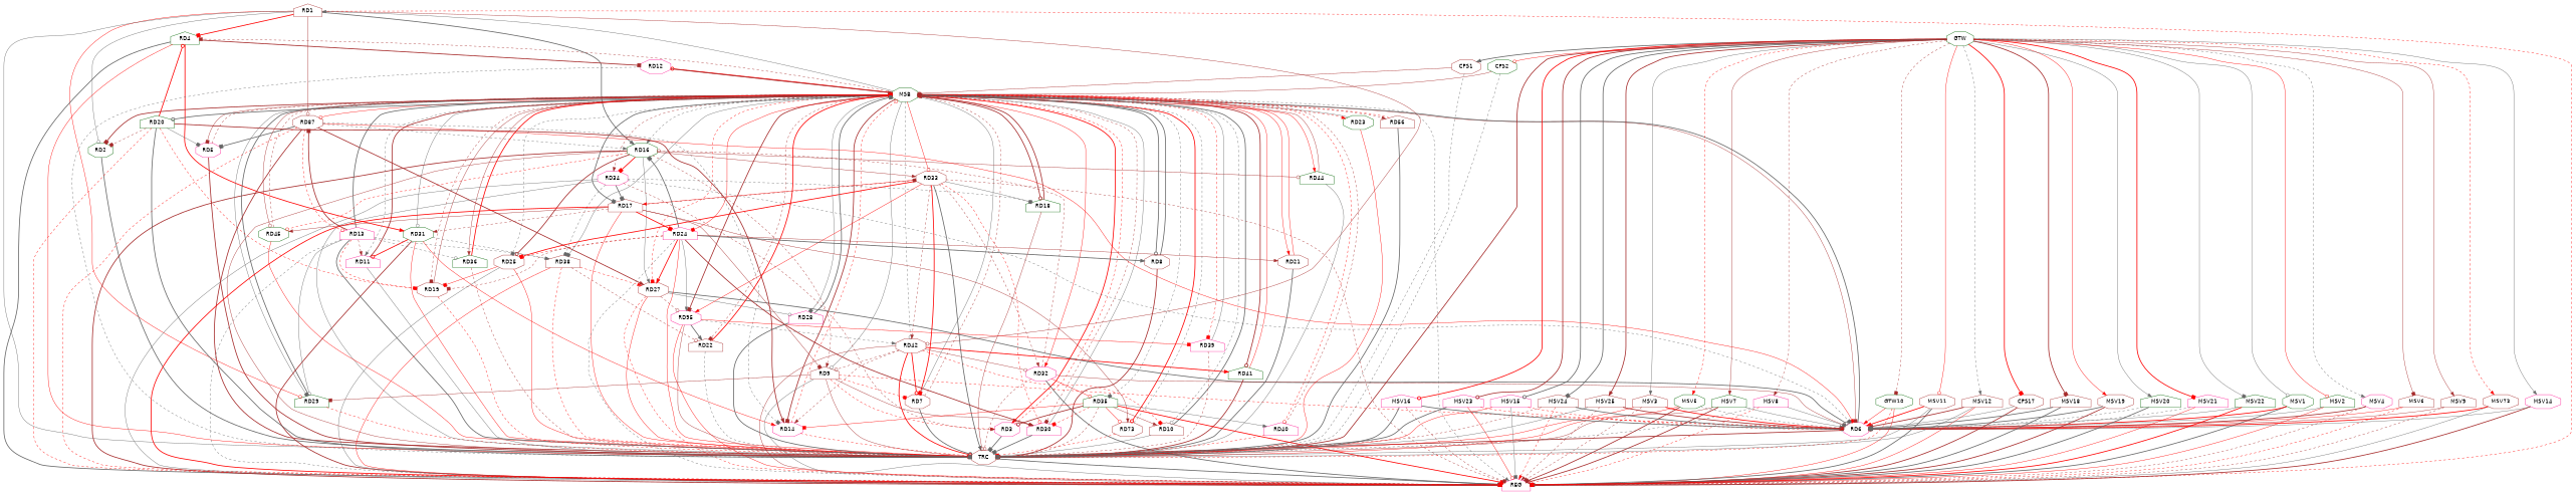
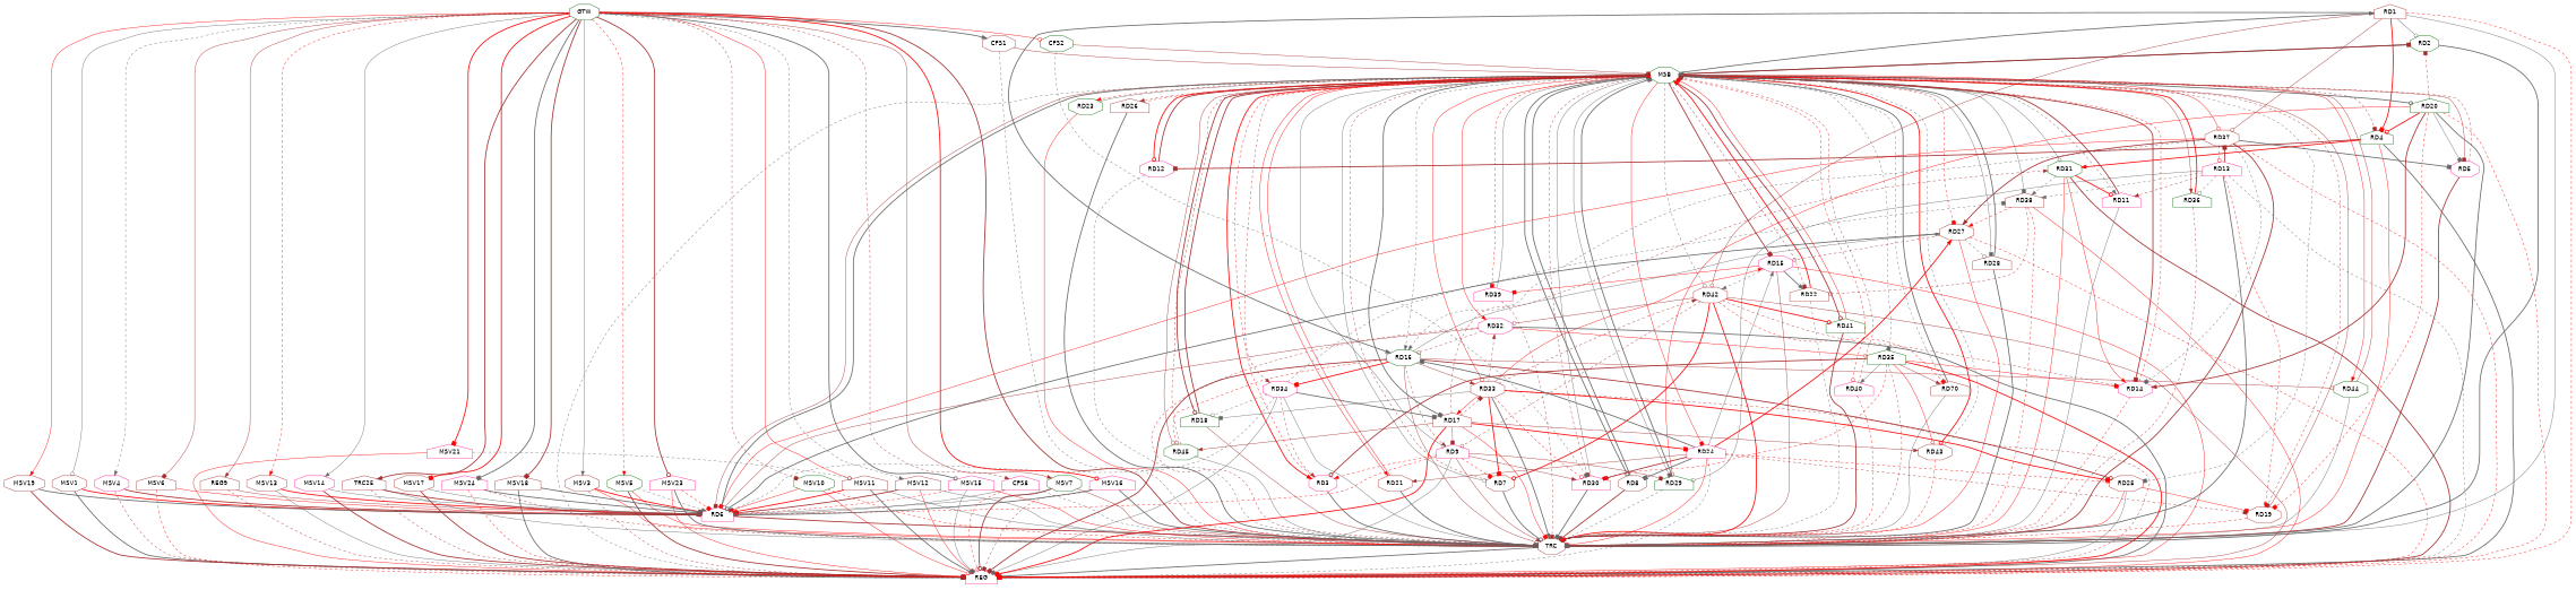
  strict digraph {
    fontname="DejaVu Sans"
    node [color=brown fontname="DejaVu Sans" shape=house]
    edge [arrowhead=box color=gray40 fontname="DejaVu Sans" style=solid]
    n1 [label=RD1]
    n2 [color=darkgreen label=RD2 shape=octagon]
    n3 [color=darkgreen label=RD4]
    n4 [color=darkgreen label=RD16 shape=octagon]
    n5 [color=darkgreen label=RD29]
-   n6 [label=RD87 shape=octagon]
+   n6 [label=RD37 shape=octagon]
    n7 [label=RD42 shape=octagon]
    n8 [color=deeppink label=REG]
    n9 [label=TRC shape=octagon]
    n10 [color=darkgreen label=MSB shape=octagon]
    n11 [color=deeppink label=RD12 shape=octagon]
    n12 [color=darkgreen label=RD31 shape=octagon]
-   n13 [label=RD9]
+   n13 [color=deeppink label=RD9]
    n14 [label=RD25 shape=octagon]
    n15 [label=RD27 shape=octagon]
    n16 [label=RD33 shape=octagon]
    n17 [color=deeppink label=RD34 shape=octagon]
-   n18 [color=darkgreen label=RD44]
+   n18 [color=darkgreen label=RD44 shape=octagon]
    n19 [color=darkgreen label=RD45 shape=octagon]
    n20 [color=deeppink label=RD5 shape=octagon]
-   n21 [color=deeppink label=RD6 shape=octagon]
+   n21 [color=deeppink label=RD6]
    n22 [color=deeppink label=RD13]
    n23 [color=deeppink label=RD14 shape=octagon]
    n24 [label=RD7 shape=octagon]
-   n25 [label=RD10]
+   n25 [label=RD70]
    n26 [color=deeppink label=RD32 shape=octagon]
    n27 [color=darkgreen label=RD41]
    n28 [color=deeppink label=RD3 shape=octagon]
    n29 [label=RD8 shape=octagon]
    n30 [color=deeppink label=RD30]
    n31 [color=deeppink label=RD11]
    n32 [label=RD19 shape=octagon]
    n33 [color=darkgreen label=RD36]
    n34 [label=RD38]
-   n35 [color=deeppink label=RD95 shape=octagon]
+   n35 [color=deeppink label=RD15 shape=octagon]
    n36 [label=RD22]
    n37 [color=deeppink label=RD39]
    n38 [label=RD17]
    n39 [color=deeppink label=RD24]
-   n40 [label=RD73 shape=octagon]
+   n40 [label=RD43 shape=octagon]
    n41 [color=darkgreen label=RD18]
    n42 [color=darkgreen label=RD20]
    n43 [label=RD21 shape=octagon]
    n44 [color=darkgreen label=RD23 shape=octagon]
-   n45 [label=RD56]
-   n46 [color=deeppink label=RD28]
+   n45 [label=RD26]
+   n46 [label=RD28]
    n47 [color=darkgreen label=RD35]
    n48 [color=deeppink label=RD40]
    n49 [label=CPS1 shape=octagon]
    n50 [color=darkgreen label=CPS2 shape=octagon]
    n51 [color=darkgreen label=GTW shape=octagon]
-   n52 [color=darkgreen label=MSV1 shape=octagon]
-   n53 [color=darkgreen label=MSV2]
-   n54 [label=MSV3]
+   n52 [label=MSV1 shape=octagon]
+   n54 [label=MSV3 shape=octagon]
    n55 [color=deeppink label=MSV4 shape=octagon]
    n56 [color=darkgreen label=MSV5 shape=octagon]
    n57 [label=MSV6]
-   n58 [color=darkgreen label=MSV7]
-   n59 [color=deeppink label=MSV8]
-   n60 [label=MSV9]
-   n61 [color=darkgreen label=GTW10 shape=octagon]
-   n62 [label=MSV11 shape=octagon]
+   n58 [color=darkgreen label=MSV7 shape=octagon]
+   n59 [color=deeppink label=CPS8]
+   n60 [label=REG9]
+   n61 [color=darkgreen label=MSV10 shape=octagon]
+   n62 [label=MSV11]
    n63 [label=MSV12]
-   n64 [label=MSV73 shape=octagon]
+   n64 [label=MSV13 shape=octagon]
    n65 [color=deeppink label=MSV14 shape=octagon]
    n66 [color=deeppink label=MSV15]
    n67 [color=deeppink label=MSV16]
-   n68 [label=CPS17 shape=octagon]
+   n68 [label=MSV17 shape=octagon]
    n69 [label=MSV18]
    n70 [label=MSV19 shape=octagon]
-   n71 [color=darkgreen label=MSV20]
    n72 [color=deeppink label=MSV21]
-   n73 [color=darkgreen label=MSV22]
    n74 [color=deeppink label=MSV23]
-   n75 [label=MSV24]
-   n76 [label=MSV25]
+   n75 [color=deeppink label=MSV24]
+   n76 [label=TRC25]
    n1 -> n2 [arrowhead=odot]
    n1 -> n3 [color=red style=bold]
    n1 -> n4 [arrowhead=normal style=bold]
-   n1 -> n5 [arrowhead=odot color=red]
+   n42 -> n5 [arrowhead=odot color=red]
    n1 -> n6 [arrowhead=odot color=brown]
    n1 -> n7 [arrowhead=odot color=brown]
    n1 -> n8 [color=red style=dashed]
    n1 -> n9 [arrowhead=odot]
    n2 -> n9 [style=bold]
-   n22 -> n10 [arrowhead=normal style=bold]
+   n2 -> n10 [arrowhead=normal style=bold]
    n3 -> n8 [arrowhead=odot style=bold]
    n3 -> n9 [color=red]
    n3 -> n11 [color=brown style=bold]
    n3 -> n12 [arrowhead=normal color=red style=bold]
    n4 -> n8 [color=brown style=bold]
    n4 -> n9 [arrowhead=odot color=brown]
    n4 -> n13 [arrowhead=normal color=brown style=dashed]
    n4 -> n14 [arrowhead=odot color=brown style=bold]
    n4 -> n15 [arrowhead=normal]
    n4 -> n16 [arrowhead=normal color=brown]
    n4 -> n17 [color=red style=bold]
    n4 -> n18 [arrowhead=odot color=brown]
    n4 -> n19 [arrowhead=odot color=red style=dashed]
-   n5 -> n9 [arrowhead=normal color=red style=dashed]
+   n5 -> n9 [arrowhead=normal style=dashed]
    n5 -> n10 [style=bold]
    n6 -> n4 [arrowhead=normal style=dashed]
    n6 -> n8 [arrowhead=normal color=red style=dashed]
    n6 -> n9 [color=brown style=bold]
    n6 -> n15 [arrowhead=normal color=brown style=bold]
    n6 -> n20 [style=bold]
    n6 -> n21 [color=red]
    n6 -> n22 [arrowhead=odot color=red style=dashed]
    n6 -> n23 [style=dashed]
    n7 -> n8 [arrowhead=normal color=brown]
    n7 -> n9 [arrowhead=odot color=red style=bold]
    n7 -> n13 [arrowhead=odot color=brown style=dashed]
    n7 -> n23 [arrowhead=normal color=brown style=dashed]
    n7 -> n24 [arrowhead=odot color=red style=bold]
    n7 -> n25 [color=red style=dashed]
    n7 -> n26 [arrowhead=odot color=brown]
-   n7 -> n27 [arrowhead=normal color=red style=bold]
+   n7 -> n27 [arrowhead=odot color=red style=bold]
    n9 -> n8 [style=bold]
-   n10 -> n1 [arrowhead=normal]
+   n10 -> n1 [arrowhead=normal style=bold]
    n10 -> n2 [color=brown style=bold]
    n10 -> n3 [color=brown style=dashed]
    n10 -> n4 [arrowhead=normal style=dashed]
    n10 -> n5
    n10 -> n6 [arrowhead=odot color=red]
    n10 -> n7 [arrowhead=odot style=dashed]
    n10 -> n8 [arrowhead=normal style=dashed]
    n10 -> n11 [arrowhead=odot color=red style=bold]
    n10 -> n12 [arrowhead=odot]
    n10 -> n13 [arrowhead=odot]
    n10 -> n14 [style=dashed]
    n10 -> n15 [color=red style=dashed]
    n10 -> n16 [arrowhead=odot color=red]
    n10 -> n17 [arrowhead=normal color=brown style=dashed]
    n10 -> n18 [arrowhead=normal color=red]
    n10 -> n19 [arrowhead=odot color=brown]
    n10 -> n20 [color=brown]
    n10 -> n21 [color=brown]
    n10 -> n23 [color=brown style=bold]
    n10 -> n24 [arrowhead=odot]
    n10 -> n25 [arrowhead=odot style=dashed]
    n10 -> n26 [arrowhead=normal color=red]
    n10 -> n27 [arrowhead=odot color=brown style=bold]
    n10 -> n28 [arrowhead=normal color=red style=bold]
    n10 -> n29 [arrowhead=odot style=bold]
    n10 -> n30 [color=brown style=dashed]
    n10 -> n31 [arrowhead=normal style=dashed]
    n10 -> n32 [color=brown style=dashed]
    n10 -> n33 [arrowhead=normal color=brown]
    n10 -> n34
    n10 -> n35 [color=brown style=bold]
    n10 -> n36 [color=brown style=dashed]
    n10 -> n37 [color=red style=dashed]
    n10 -> n38 [style=bold]
    n10 -> n39 [color=red]
    n10 -> n40 [arrowhead=odot color=red style=bold]
    n10 -> n41 [arrowhead=odot color=brown style=bold]
    n10 -> n42 [arrowhead=odot style=bold]
    n10 -> n43 [arrowhead=normal color=red]
    n10 -> n44 [arrowhead=normal color=red style=dashed]
    n10 -> n45 [arrowhead=normal color=brown style=dashed]
    n10 -> n46
    n10 -> n47 [style=dashed]
    n10 -> n48 [arrowhead=odot color=red style=dashed]
    n11 -> n9 [style=dashed]
    n11 -> n10 [arrowhead=normal color=brown style=bold]
    n12 -> n8 [arrowhead=odot color=brown style=bold]
    n12 -> n9 [arrowhead=normal color=red]
    n12 -> n23 [arrowhead=normal color=red]
    n12 -> n31 [arrowhead=odot color=red style=bold]
    n12 -> n34 [arrowhead=normal style=dashed]
    n13 -> n5 [color=brown]
    n13 -> n8 [arrowhead=odot]
    n13 -> n9 [arrowhead=normal color=brown]
    n13 -> n21 [arrowhead=normal color=red style=dashed]
    n13 -> n24 [color=red style=dashed]
    n13 -> n28 [arrowhead=normal color=red style=dashed]
    n13 -> n30 [arrowhead=normal color=brown]
    n14 -> n8
    n14 -> n9 [arrowhead=odot color=red]
    n14 -> n32 [color=red]
    n15 -> n8 [arrowhead=normal color=red style=dashed]
    n15 -> n9 [arrowhead=odot color=red]
    n15 -> n21 [arrowhead=odot style=bold]
    n15 -> n35 [arrowhead=odot color=brown style=dashed]
-   n15 -> n46 [arrowhead=odot]
+   n15 -> n46 [arrowhead=odot style=dashed]
    n16 -> n7 [arrowhead=normal color=brown style=dashed]
    n16 -> n8 [arrowhead=odot color=brown style=dashed]
    n16 -> n9 [arrowhead=normal style=bold]
    n16 -> n14 [color=red style=bold]
    n16 -> n24 [color=red style=bold]
    n16 -> n26 [arrowhead=normal color=brown style=dashed]
    n16 -> n30 [arrowhead=odot color=red style=dashed]
    n16 -> n35 [arrowhead=normal color=red]
    n16 -> n38 [arrowhead=normal color=red]
    n16 -> n41
    n17 -> n8
    n17 -> n9 [arrowhead=normal]
    n17 -> n21 [style=dashed]
    n17 -> n28 [arrowhead=normal color=brown style=dashed]
    n17 -> n34 [style=dashed]
    n17 -> n38 [style=bold]
    n17 -> n41 [arrowhead=odot style=dashed]
    n18 -> n9 [arrowhead=normal]
    n18 -> n10 [color=brown]
-   n19 -> n9 [arrowhead=odot color=red]
+   n19 -> n9 [arrowhead=odot]
    n19 -> n10 [arrowhead=normal color=brown style=dashed]
    n20 -> n9 [arrowhead=odot color=brown style=bold]
    n20 -> n10 [arrowhead=normal color=brown style=dashed]
    n21 -> n9 [color=brown style=bold]
    n21 -> n10 [arrowhead=normal style=bold]
    n22 -> n5 [arrowhead=odot]
    n22 -> n6 [color=brown style=bold]
    n22 -> n8 [style=dashed]
    n22 -> n9 [arrowhead=odot style=bold]
    n22 -> n31 [arrowhead=normal color=brown style=dashed]
    n22 -> n32 [arrowhead=normal color=red style=dashed]
    n22 -> n33 [arrowhead=odot style=dashed]
    n22 -> n34 [arrowhead=normal style=dashed]
    n23 -> n9 [arrowhead=odot color=red style=dashed]
    n23 -> n10 [arrowhead=odot color=red style=dashed]
    n24 -> n9 [arrowhead=odot style=bold]
    n24 -> n10 [arrowhead=normal color=brown style=dashed]
    n25 -> n9 [arrowhead=normal]
    n25 -> n10 [arrowhead=odot style=bold]
    n26 -> n4 [arrowhead=odot color=brown style=dashed]
    n26 -> n8 [arrowhead=normal style=bold]
    n26 -> n9 [arrowhead=odot color=brown style=dashed]
    n26 -> n21 [arrowhead=odot color=brown]
    n26 -> n47 [arrowhead=odot color=red]
    n27 -> n9 [arrowhead=odot color=brown style=bold]
    n27 -> n10 [color=red]
    n28 -> n9 [style=bold]
    n28 -> n10 [arrowhead=odot color=red style=dashed]
    n29 -> n9 [color=brown style=bold]
    n29 -> n10 [style=bold]
    n30 -> n9 [style=bold]
    n30 -> n10
    n31 -> n9
    n31 -> n10 [color=brown style=bold]
    n32 -> n9 [color=red style=dashed]
    n32 -> n10 [arrowhead=odot color=brown]
    n33 -> n9 [color=brown style=dashed]
    n33 -> n10 [color=red style=bold]
    n34 -> n8 [arrowhead=odot color=red]
    n34 -> n9 [arrowhead=normal color=red style=dashed]
    n34 -> n15 [arrowhead=normal color=red style=dashed]
    n34 -> n36 [arrowhead=odot color=brown style=dashed]
    n35 -> n7 [arrowhead=normal style=dashed]
    n35 -> n8 [color=red]
    n35 -> n9 [arrowhead=odot color=brown]
    n35 -> n36 [arrowhead=normal style=bold]
    n35 -> n37 [color=red]
    n36 -> n9 [arrowhead=odot style=dashed]
    n36 -> n10 [arrowhead=normal color=red style=bold]
    n37 -> n9 [color=brown style=dashed]
    n37 -> n10
    n38 -> n8 [color=red style=bold]
    n38 -> n9 [color=red]
    n38 -> n12 [arrowhead=normal color=brown style=dashed]
    n38 -> n13 [color=brown]
    n38 -> n16 [color=brown style=dashed]
    n38 -> n19 [arrowhead=normal color=brown]
    n38 -> n39 [color=red style=bold]
    n38 -> n40 [arrowhead=normal color=brown]
    n39 -> n4 [style=bold]
    n39 -> n8 [arrowhead=odot style=dashed]
    n39 -> n9 [color=red]
    n39 -> n14 [arrowhead=odot color=red style=dashed]
    n39 -> n15 [arrowhead=normal color=red style=bold]
-   n39 -> n29 [arrowhead=normal style=bold]
+   n39 -> n29 [style=bold]
    n39 -> n30 [arrowhead=normal color=brown style=bold]
    n39 -> n32 [color=brown style=dashed]
    n39 -> n35 [arrowhead=normal]
    n39 -> n43 [arrowhead=normal color=brown]
    n40 -> n9 [color=red style=dashed]
    n40 -> n10 [arrowhead=odot style=dashed]
    n41 -> n9 [arrowhead=odot color=brown]
    n41 -> n10 [arrowhead=odot color=brown style=bold]
    n42 -> n2 [color=brown style=dashed]
    n42 -> n3 [arrowhead=odot color=red style=bold]
    n42 -> n8 [color=red style=dashed]
    n42 -> n9 [style=bold]
    n42 -> n20
    n42 -> n23 [arrowhead=normal color=brown style=bold]
    n42 -> n32 [color=red style=dashed]
    n43 -> n9 [arrowhead=odot style=bold]
    n43 -> n10 [arrowhead=normal color=red]
    n44 -> n9 [arrowhead=odot color=red]
    n44 -> n10 [arrowhead=normal]
    n45 -> n9 [arrowhead=odot style=bold]
    n45 -> n10 [color=red style=dashed]
    n46 -> n9 [arrowhead=odot style=bold]
    n46 -> n10 [style=bold]
    n47 -> n8 [color=red style=bold]
    n47 -> n9 [arrowhead=odot color=brown style=dashed]
    n47 -> n23 [color=red]
    n47 -> n25 [arrowhead=normal color=brown]
    n47 -> n28 [arrowhead=odot color=brown style=bold]
    n47 -> n30 [color=red style=dashed]
    n47 -> n40 [arrowhead=odot color=red]
    n47 -> n48 [arrowhead=normal]
    n48 -> n9 [arrowhead=normal color=red style=dashed]
    n48 -> n10 [color=brown style=dashed]
    n49 -> n9 [arrowhead=odot style=dashed]
    n49 -> n10 [arrowhead=odot color=brown]
-   n50 -> n9 [style=dashed]
+   n50 -> n30 [style=dashed]
    n50 -> n10 [color=brown]
    n51 -> n9 [arrowhead=normal color=brown style=bold]
    n51 -> n49 [arrowhead=normal style=bold]
    n51 -> n50 [arrowhead=odot color=red]
    n51 -> n52 [arrowhead=odot]
-   n51 -> n53 [arrowhead=odot color=red]
    n51 -> n54 [arrowhead=normal]
    n51 -> n55 [arrowhead=normal style=dashed]
    n51 -> n56 [arrowhead=normal color=red style=dashed]
    n51 -> n57 [color=brown]
    n51 -> n58 [arrowhead=normal color=brown]
    n51 -> n59 [arrowhead=normal color=brown style=dashed]
    n51 -> n60 [arrowhead=normal color=brown]
    n51 -> n61 [color=brown style=dashed]
    n51 -> n62 [arrowhead=odot color=red]
    n51 -> n63 [arrowhead=normal style=dashed]
    n51 -> n64 [arrowhead=normal color=red style=dashed]
    n51 -> n65 [arrowhead=normal]
    n51 -> n66 [arrowhead=odot style=bold]
    n51 -> n67 [arrowhead=odot color=red style=bold]
    n51 -> n68 [color=red style=bold]
    n51 -> n69 [color=brown style=bold]
    n51 -> n70 [arrowhead=normal color=red]
-   n51 -> n71 [arrowhead=normal]
    n51 -> n72 [color=red style=bold]
-   n51 -> n73
    n51 -> n74 [arrowhead=odot color=brown style=bold]
    n51 -> n75 [style=bold]
    n51 -> n76 [arrowhead=normal color=brown style=bold]
    n52 -> n8 [arrowhead=normal style=bold]
    n52 -> n21 [arrowhead=odot color=red style=bold]
-   n53 -> n8 [color=red]
-   n53 -> n21 [arrowhead=normal]
    n54 -> n8 [arrowhead=normal color=brown style=dashed]
    n54 -> n9 [arrowhead=normal color=red]
    n54 -> n21 [arrowhead=odot color=red style=bold]
    n55 -> n8 [arrowhead=odot color=brown style=dashed]
    n55 -> n21 [arrowhead=normal color=brown style=bold]
    n56 -> n8 [color=brown style=bold]
    n56 -> n9 [color=red]
    n56 -> n21 [arrowhead=normal style=dashed]
    n57 -> n8 [color=red style=dashed]
    n57 -> n21 [color=red]
    n58 -> n8 [arrowhead=odot color=brown style=bold]
    n58 -> n9 [arrowhead=odot color=brown]
    n58 -> n21 [arrowhead=normal]
    n59 -> n8 [arrowhead=odot color=red style=dashed]
    n59 -> n9 [style=dashed]
    n59 -> n21
    n60 -> n8 [arrowhead=normal color=brown style=dashed]
    n60 -> n21 [arrowhead=normal color=brown]
    n61 -> n8 [arrowhead=odot color=red]
    n61 -> n9 [color=red style=dashed]
    n61 -> n21 [arrowhead=normal color=red]
    n62 -> n8 [arrowhead=odot style=bold]
    n62 -> n9 [arrowhead=normal]
    n62 -> n21 [arrowhead=normal color=red style=bold]
    n63 -> n8 [color=red]
    n63 -> n9
    n63 -> n21 [arrowhead=normal color=brown style=bold]
    n64 -> n8 [arrowhead=odot]
    n64 -> n21 [arrowhead=odot color=red style=bold]
    n65 -> n8 [arrowhead=odot color=brown style=bold]
    n65 -> n21
    n66 -> n8
    n66 -> n9 [arrowhead=normal color=red]
    n66 -> n21 [arrowhead=normal color=red style=dashed]
    n67 -> n8 [color=brown style=dashed]
    n67 -> n9 [arrowhead=odot style=bold]
    n67 -> n21 [arrowhead=odot style=bold]
    n68 -> n8 [arrowhead=odot color=brown style=bold]
    n68 -> n21 [arrowhead=normal]
    n69 -> n8 [arrowhead=odot style=bold]
    n69 -> n21 [style=bold]
    n70 -> n8 [color=brown style=bold]
    n70 -> n21 [arrowhead=normal style=bold]
-   n71 -> n8 [arrowhead=normal style=bold]
-   n71 -> n21 [style=dashed]
    n72 -> n8 [arrowhead=odot color=red]
-   n72 -> n21 [arrowhead=odot style=dashed]
-   n73 -> n8 [color=red style=bold]
-   n73 -> n21 [arrowhead=normal]
+   n72 -> n62 [arrowhead=odot style=dashed]
    n74 -> n8 [arrowhead=odot color=red]
    n74 -> n9 [style=bold]
    n74 -> n21 [color=red style=dashed]
    n75 -> n8 [arrowhead=normal color=red style=dashed]
    n75 -> n9 [arrowhead=normal color=brown style=dashed]
    n75 -> n21 [arrowhead=odot style=bold]
    n76 -> n8 [arrowhead=normal color=brown style=dashed]
    n76 -> n9 [arrowhead=normal]
    n76 -> n21 [arrowhead=odot color=brown style=bold]
  }
